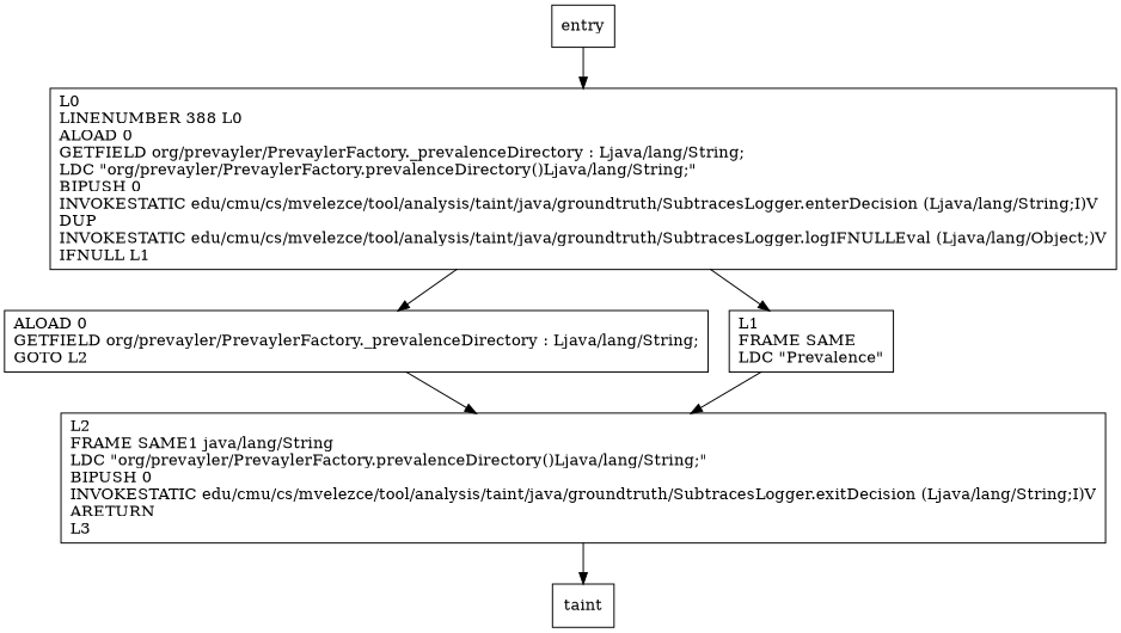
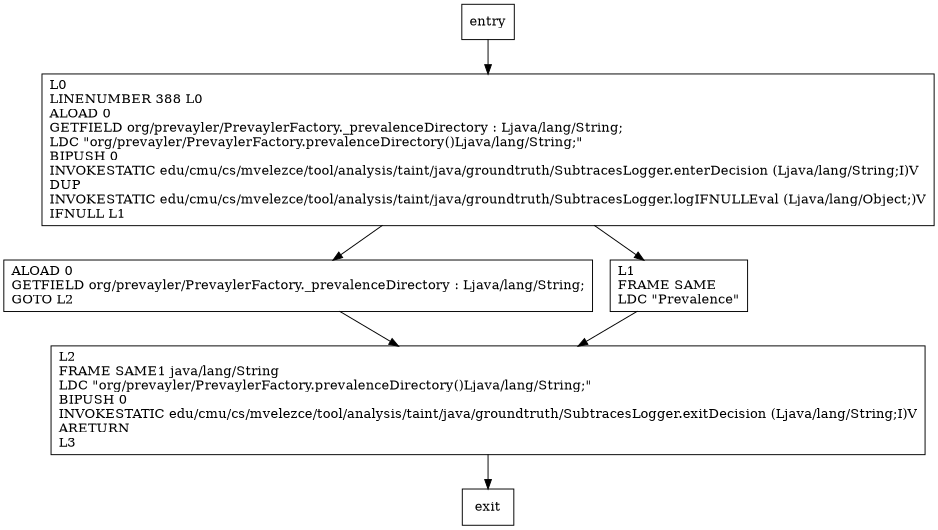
  digraph {
    node [shape=record]
    n1 [label="ALOAD 0\lGETFIELD org/prevayler/PrevaylerFactory._prevalenceDirectory : Ljava/lang/String;\lGOTO L2\l"]
    n2 [label="L2\lFRAME SAME1 java/lang/String\lLDC \"org/prevayler/PrevaylerFactory.prevalenceDirectory()Ljava/lang/String;\"\lBIPUSH 0\lINVOKESTATIC edu/cmu/cs/mvelezce/tool/analysis/taint/java/groundtruth/SubtracesLogger.exitDecision (Ljava/lang/String;I)V\lARETURN\lL3\l"]
-   exit [label=taint]
+   exit
    n4 [label="L1\lFRAME SAME\lLDC \"Prevalence\"\l"]
    n5 [label="L0\lLINENUMBER 388 L0\lALOAD 0\lGETFIELD org/prevayler/PrevaylerFactory._prevalenceDirectory : Ljava/lang/String;\lLDC \"org/prevayler/PrevaylerFactory.prevalenceDirectory()Ljava/lang/String;\"\lBIPUSH 0\lINVOKESTATIC edu/cmu/cs/mvelezce/tool/analysis/taint/java/groundtruth/SubtracesLogger.enterDecision (Ljava/lang/String;I)V\lDUP\lINVOKESTATIC edu/cmu/cs/mvelezce/tool/analysis/taint/java/groundtruth/SubtracesLogger.logIFNULLEval (Ljava/lang/Object;)V\lIFNULL L1\l"]
    entry
    n1 -> n2
    n2 -> exit
    n4 -> n2
    n5 -> n1
    n5 -> n4
    entry -> n5
  }
